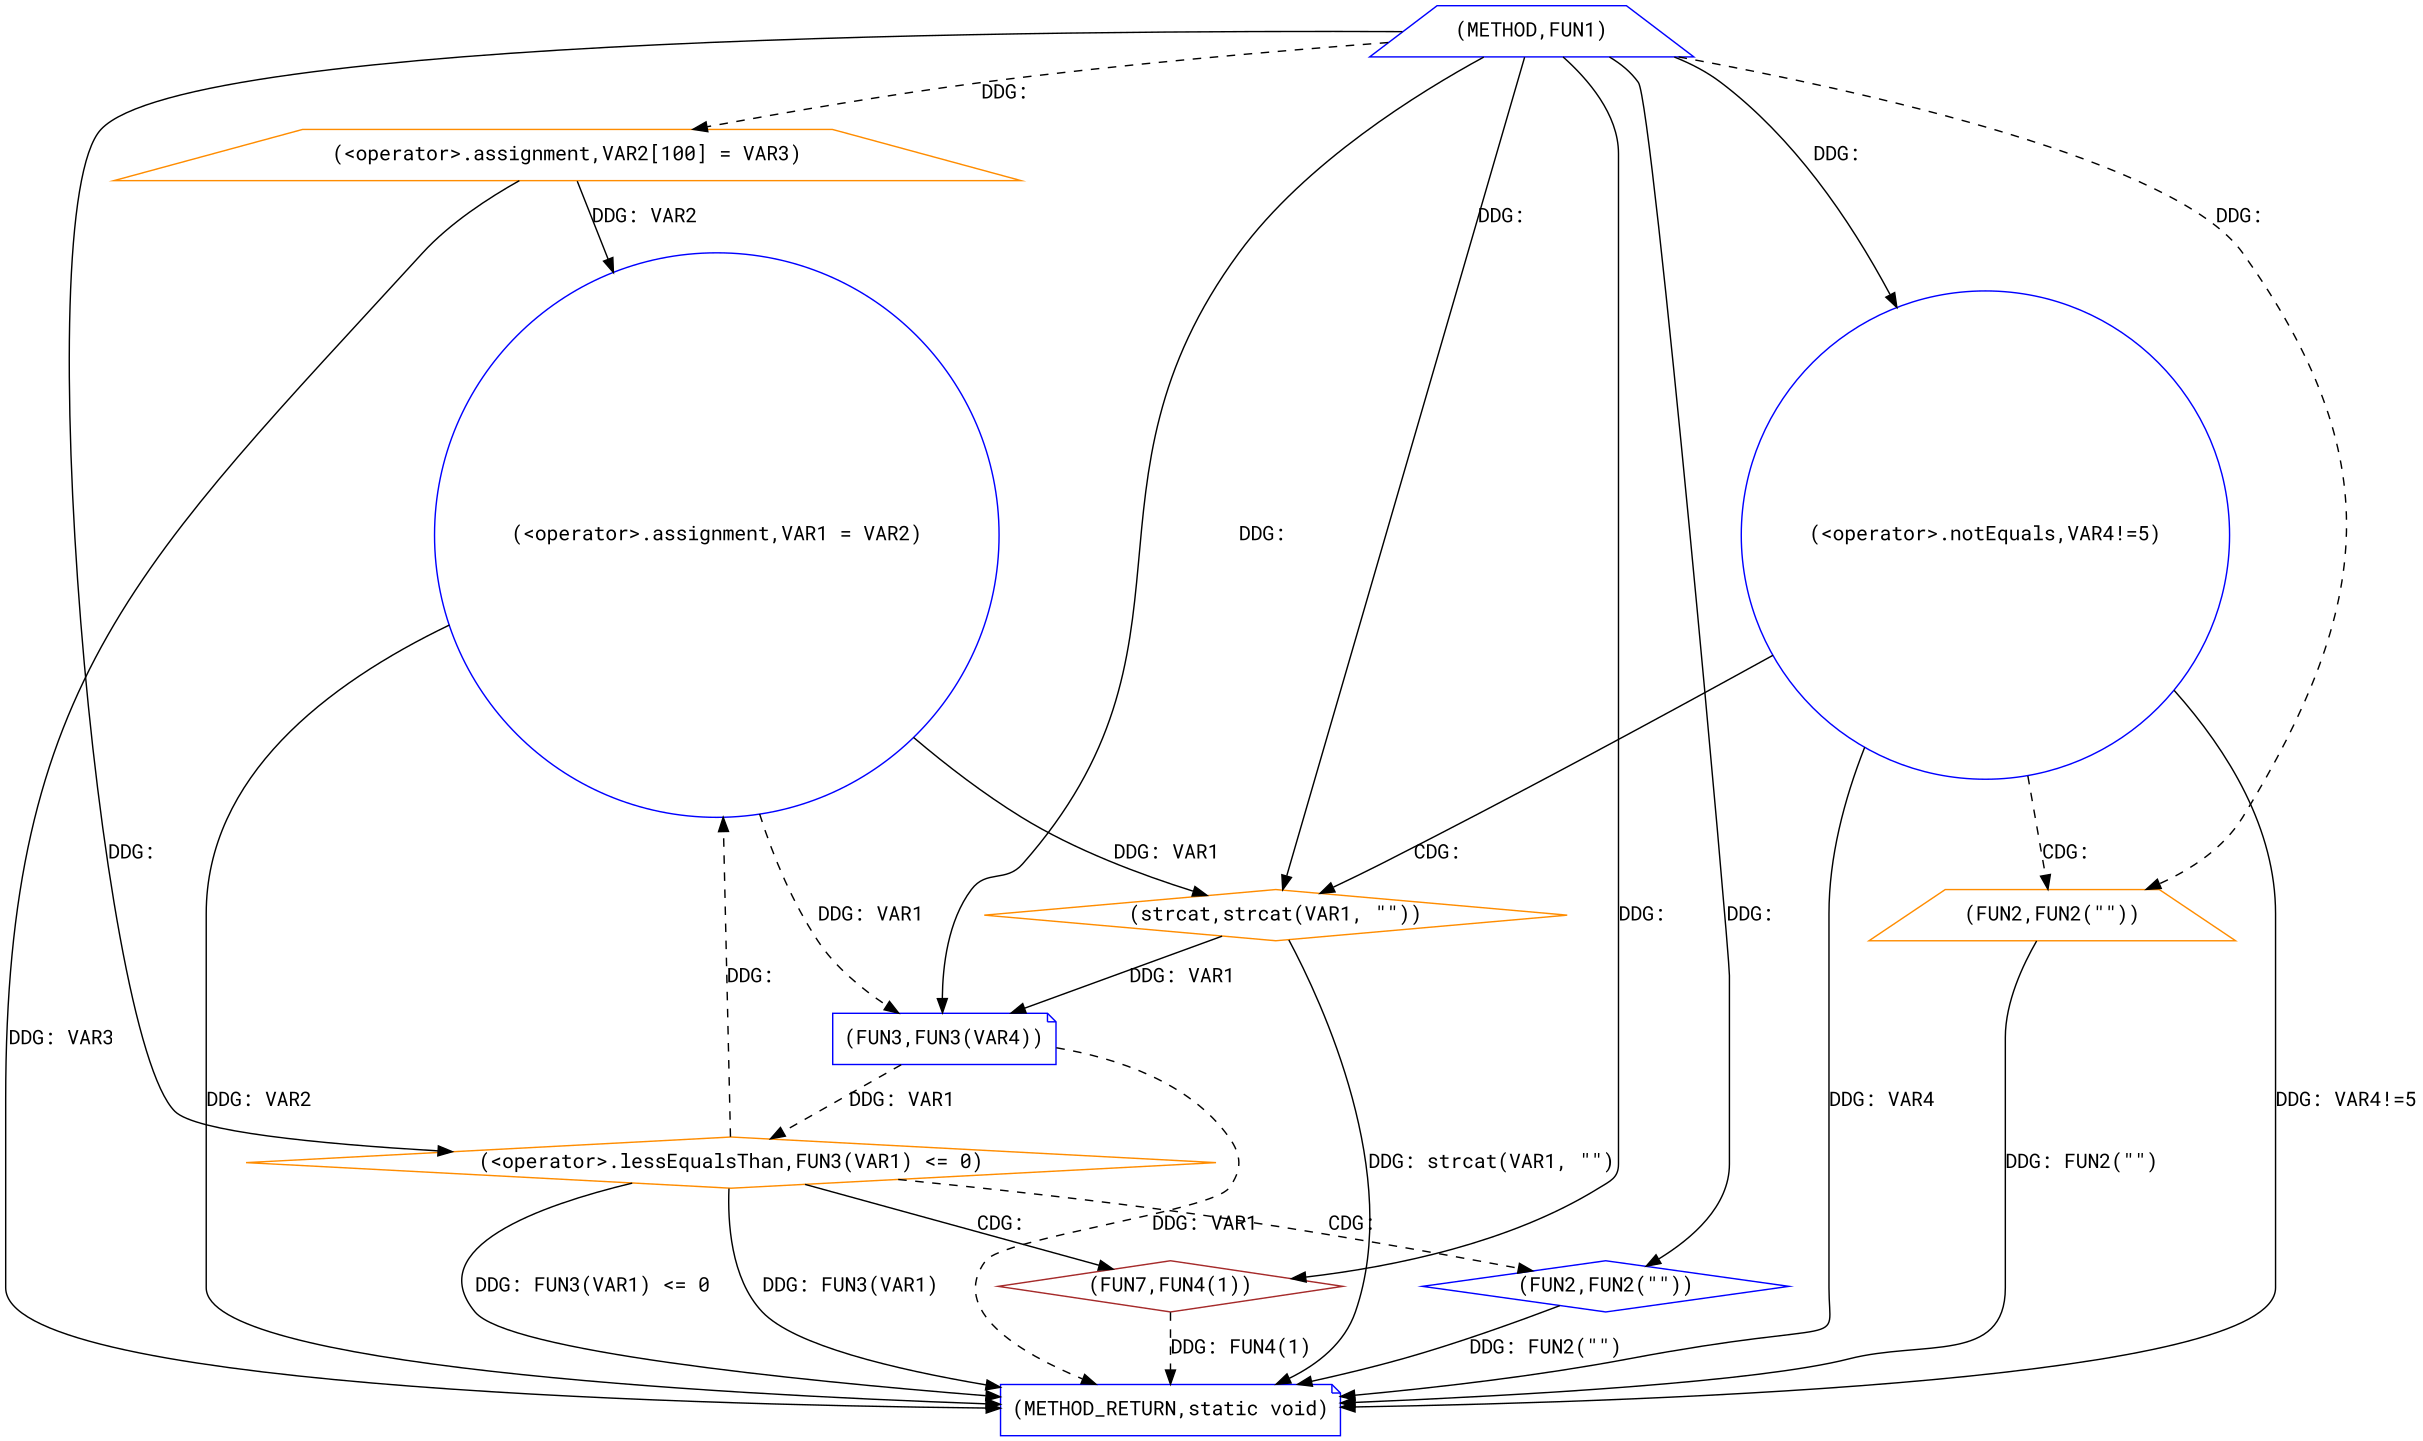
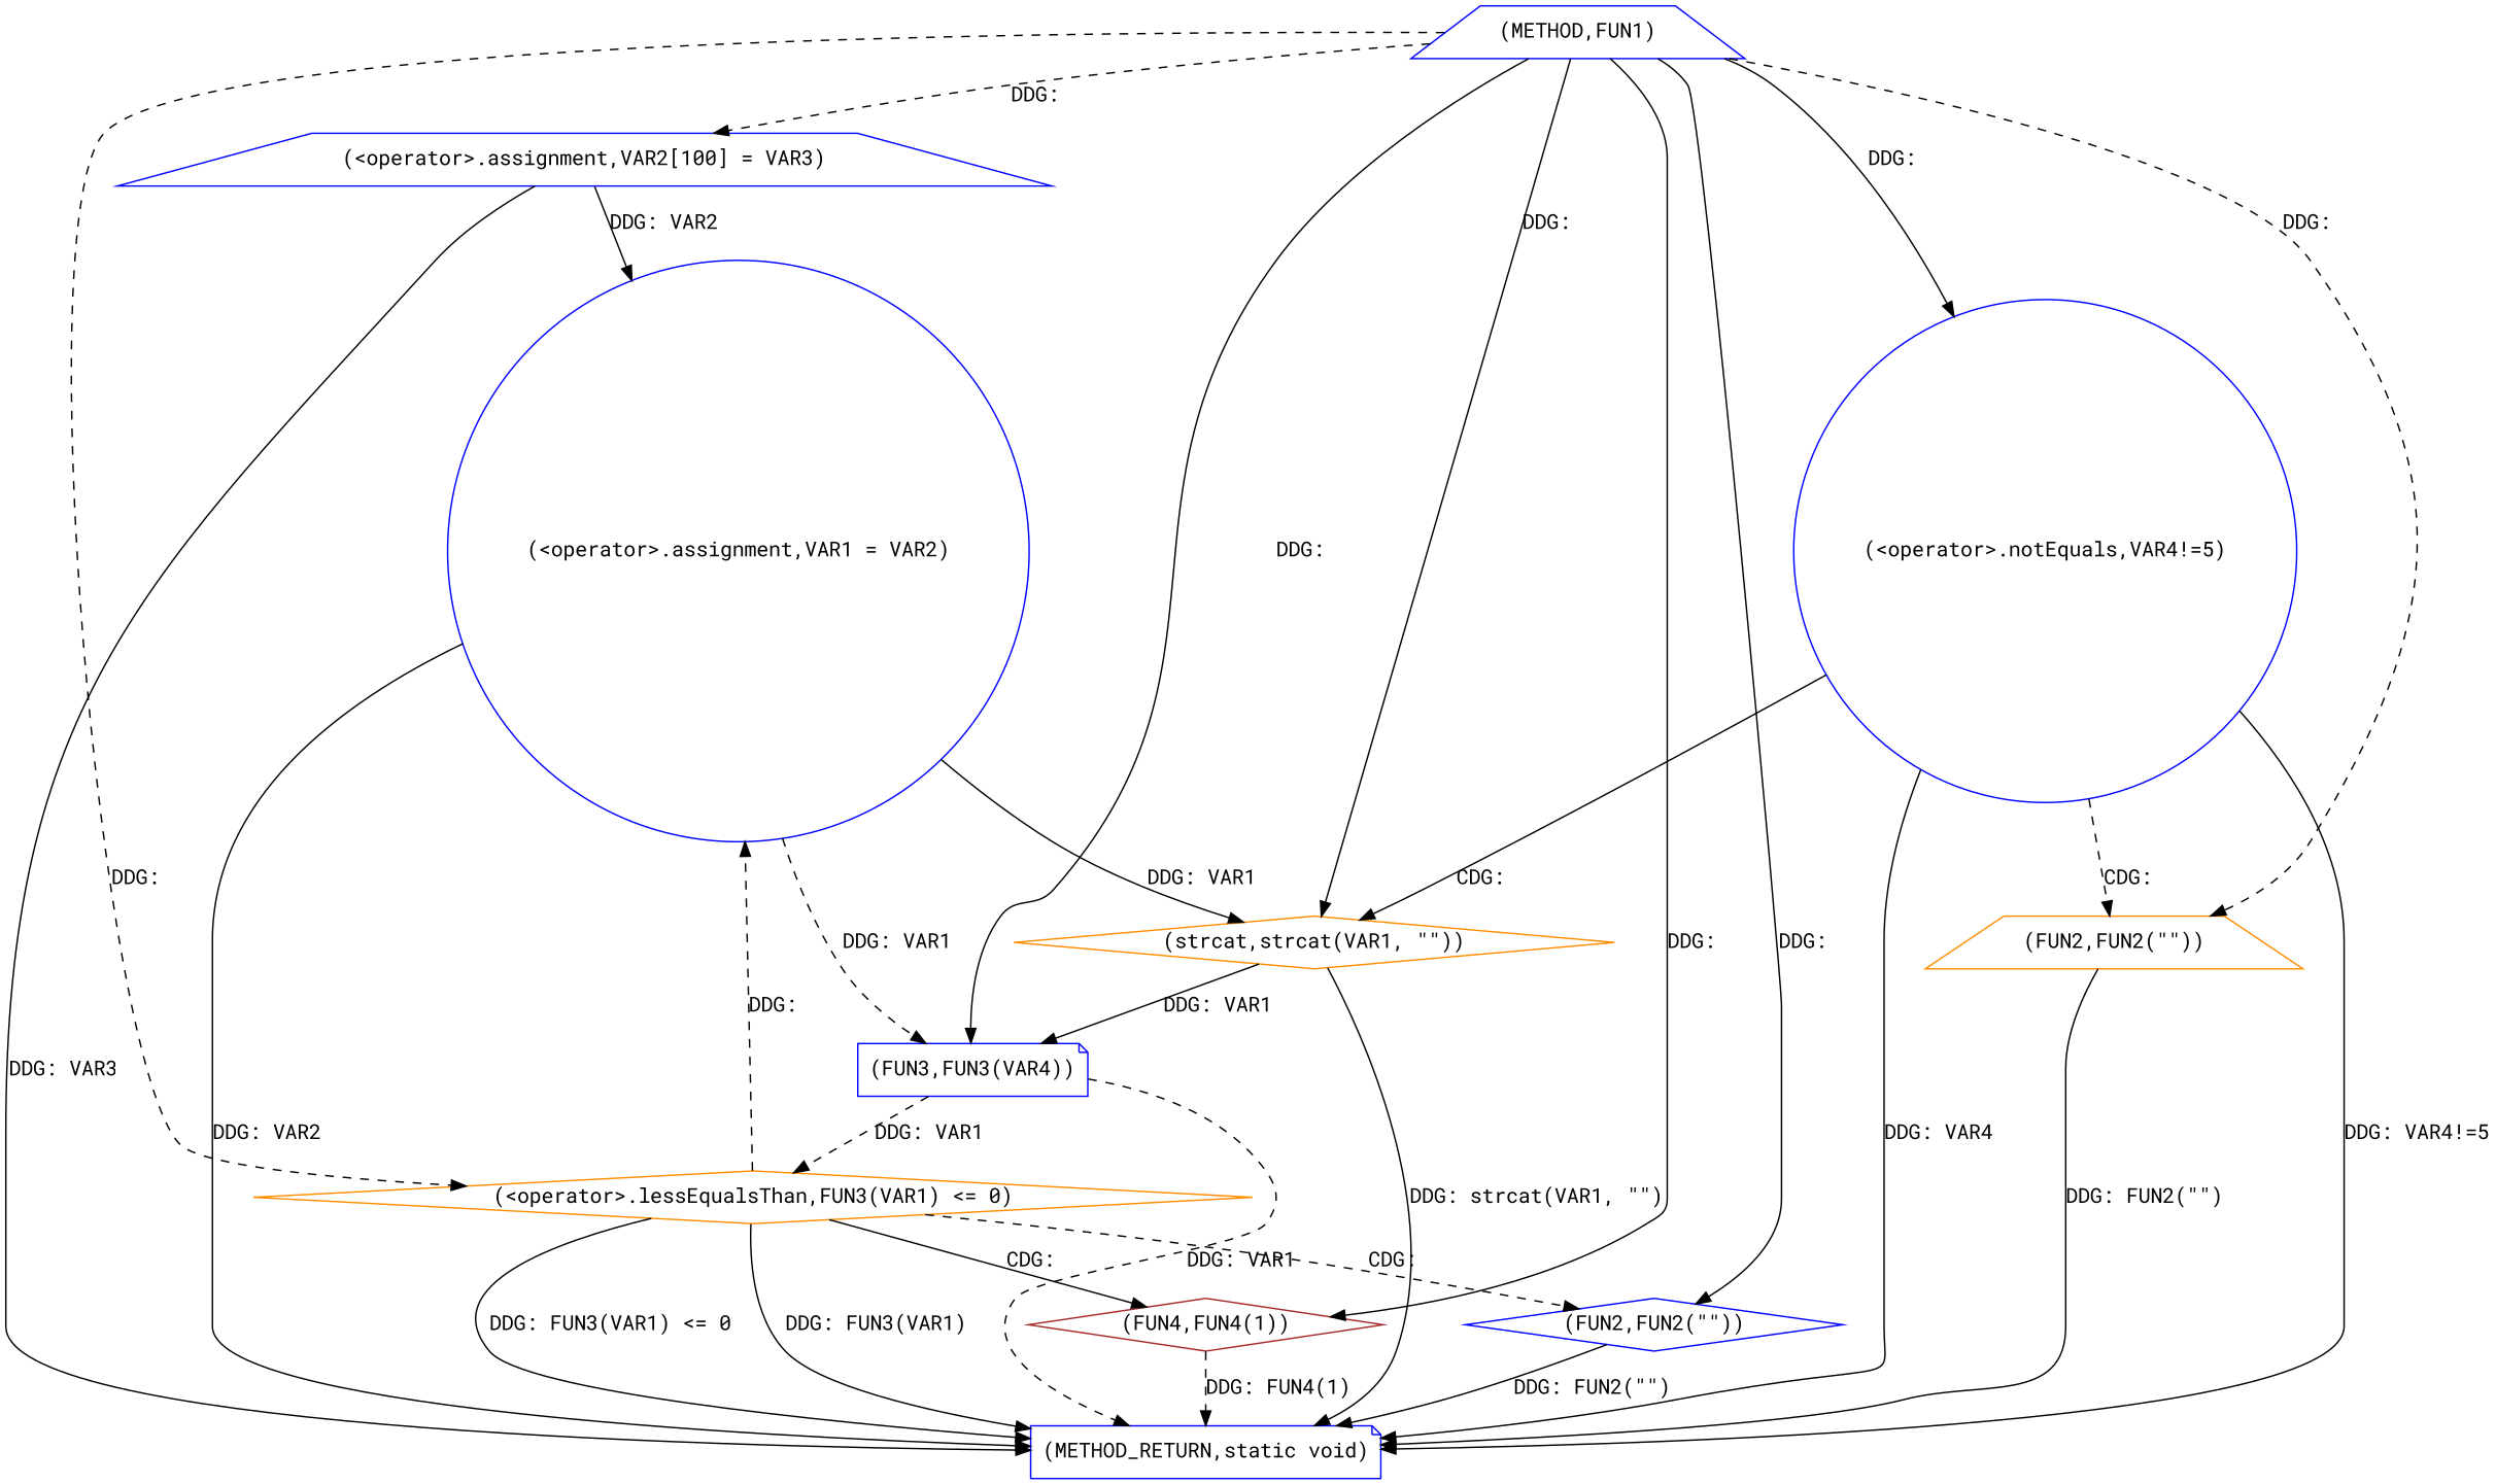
  digraph {
    fontname="Roboto Mono"
    node [color=blue fontname="Roboto Mono" shape=diamond]
    edge [fontname="Roboto Mono" style=solid]
    n1 [label="(METHOD,FUN1)" shape=trapezium]
-   n2 [color=darkorange label="(<operator>.assignment,VAR2[100] = VAR3)" shape=trapezium]
+   n2 [label="(<operator>.assignment,VAR2[100] = VAR3)" shape=trapezium]
    n3 [label="(<operator>.notEquals,VAR4!=5)" shape=circle]
    n4 [color=darkorange label="(FUN2,FUN2(\"\"))" shape=trapezium]
    n5 [color=darkorange label="(strcat,strcat(VAR1, \"\"))"]
    n6 [color=darkorange label="(<operator>.lessEqualsThan,FUN3(VAR1) <= 0)"]
    n7 [label="(FUN3,FUN3(VAR4))" shape=note]
    n8 [label="(FUN2,FUN2(\"\"))"]
-   n9 [color=brown label="(FUN7,FUN4(1))"]
+   n9 [color=brown label="(FUN4,FUN4(1))"]
    n10 [label="(<operator>.assignment,VAR1 = VAR2)" shape=circle]
    n11 [label="(METHOD_RETURN,static void)" shape=note]
    n1 -> n2 [label="DDG: " style=dashed]
    n1 -> n3 [label="DDG: "]
    n1 -> n4 [label="DDG: " style=dashed]
    n1 -> n5 [label="DDG: "]
-   n1 -> n6 [label="DDG: "]
+   n1 -> n6 [label="DDG: " style=dashed]
    n1 -> n7 [label="DDG: "]
    n1 -> n8 [label="DDG: "]
    n1 -> n9 [label="DDG: "]
    n2 -> n10 [label="DDG: VAR2"]
    n2 -> n11 [label="DDG: VAR3"]
    n3 -> n4 [label="CDG: " style=dashed]
    n3 -> n5 [label="CDG: "]
    n3 -> n11 [label="DDG: VAR4"]
    n3 -> n11 [label="DDG: VAR4!=5"]
    n4 -> n11 [label="DDG: FUN2(\"\")"]
    n5 -> n7 [label="DDG: VAR1"]
    n5 -> n11 [label="DDG: strcat(VAR1, \"\")"]
    n6 -> n8 [label="CDG: " style=dashed]
    n6 -> n9 [label="CDG: "]
    n6 -> n10 [label="DDG: " style=dashed]
    n6 -> n11 [label="DDG: FUN3(VAR1) <= 0"]
    n6 -> n11 [label="DDG: FUN3(VAR1)"]
    n7 -> n6 [label="DDG: VAR1" style=dashed]
    n7 -> n11 [label="DDG: VAR1" style=dashed]
    n8 -> n11 [label="DDG: FUN2(\"\")"]
    n9 -> n11 [label="DDG: FUN4(1)" style=dashed]
    n10 -> n5 [label="DDG: VAR1"]
    n10 -> n7 [label="DDG: VAR1" style=dashed]
    n10 -> n11 [label="DDG: VAR2"]
  }
